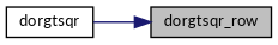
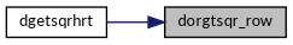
  digraph {
    rankdir=RL
    fontname=Lato
    node [color=black fontname=Lato fontsize=10 shape=record style=filled]
    n1 [fillcolor=grey75 fontcolor=black height=0.2 label=dorgtsqr_row width=0.4]
-   n2 [fillcolor=white height=0.2 label=dorgtsqr width=0.4]
+   n2 [fillcolor=white height=0.2 label=dgetsqrhrt width=0.4]
    n1 -> n2 [color=midnightblue dir=back fontname=Lato fontsize=10 labelfontname=Helvetica labelfontsize=10 style=solid]
  }
